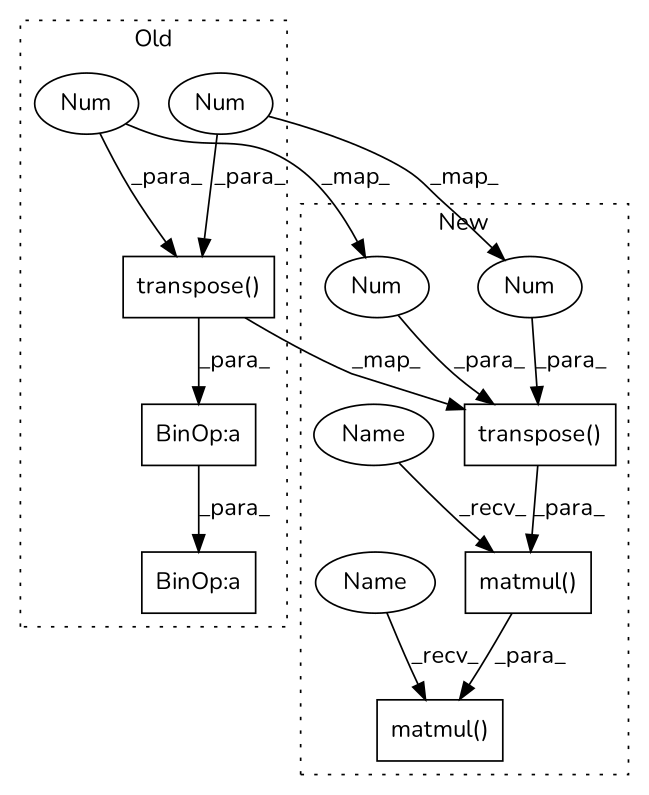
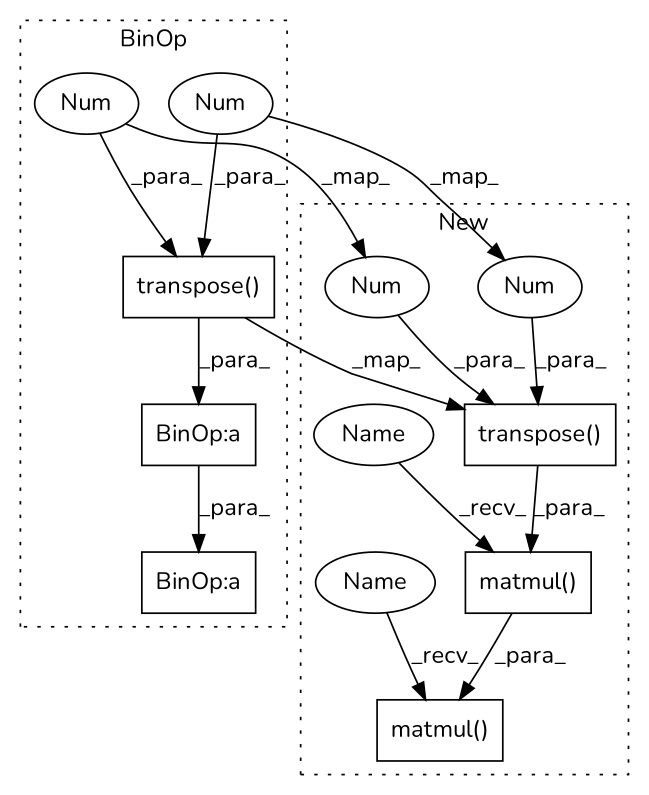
  digraph {
    fontname=Nunito
    node [a=75 l=2 shape=box fontname=Nunito]
    edge [fontname=Nunito]
    n1 [l="12,1" label="transpose()" s="5924,5942"]
    n2 [a=76 label=Num s=5940 shape=ellipse]
    n3 [a=76 label=Num s=5936 shape=ellipse]
    n4 [a=82 l=3 label="BinOp:a" s=5921]
    n5 [a=82 l=3 label="BinOp:a" s=6184]
    n6 [l="12,1" label="transpose()" s="5957,5975"]
    n7 [a=76 label=Num s=5973 shape=ellipse]
    n8 [a=76 label=Num s=5969 shape=ellipse]
    n9 [l="13,1" label="matmul()" s="5941,5976"]
    n10 [l="13,1" label="matmul()" s="6212,6232"]
    n11 [a=87 l=5 label=Name s=5941 shape=ellipse]
    n12 [a=87 l=5 label=Name s=6212 shape=ellipse]
    subgraph cluster_1 {
-     label=Old
+     label=BinOp
      style=dotted
      n1
      n2
      n3
      n4
      n5
    }
    subgraph cluster_2 {
      label=New
      style=dotted
      n6
      n7
      n8
      n9
      n10
      n11
      n12
    }
    n1 -> n4 [label=_para_]
    n1 -> n6 [label=_map_]
    n2 -> n1 [label=_para_]
    n2 -> n7 [label=_map_]
    n3 -> n1 [label=_para_]
    n3 -> n8 [label=_map_]
    n4 -> n5 [label=_para_]
    n6 -> n9 [label=_para_]
    n7 -> n6 [label=_para_]
    n8 -> n6 [label=_para_]
    n9 -> n10 [label=_para_]
    n11 -> n9 [label=_recv_]
    n12 -> n10 [label=_recv_]
  }
